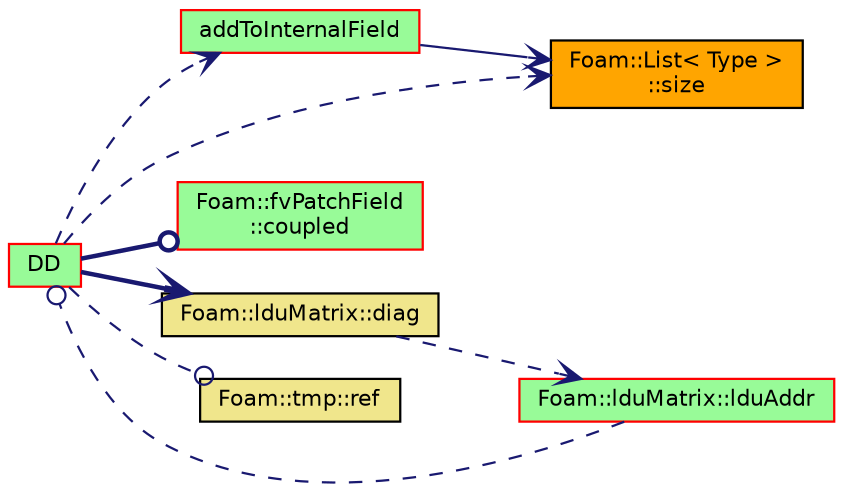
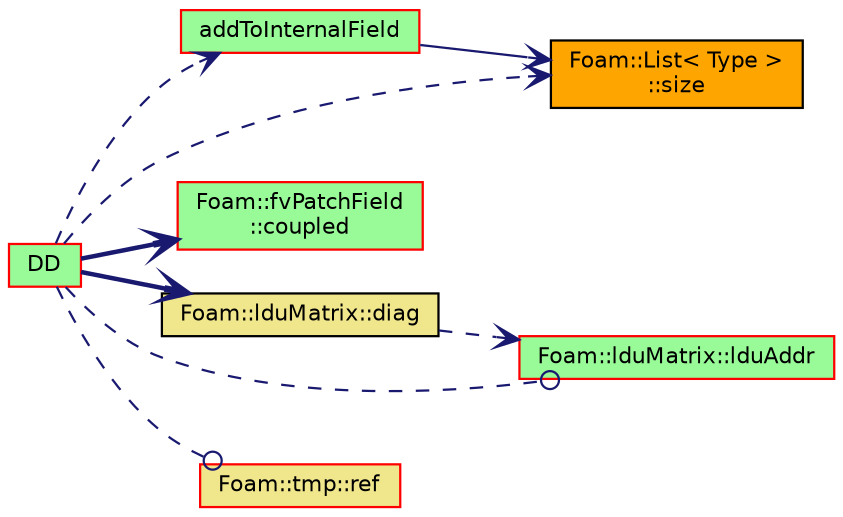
  digraph {
    rankdir=LR
    node [color=red fillcolor=palegreen fontname=Helvetica fontsize=10 shape=record style=filled]
    edge [arrowhead=vee color=midnightblue fontname=Helvetica fontsize=10 labelfontname=Helvetica labelfontsize=10 style=dashed]
    n1 [fontcolor=black height=0.2 label=DD width=0.4]
    n2 [height=0.2 label=addToInternalField width=0.4]
    n3 [color=black fillcolor=orange height=0.2 label="Foam::List\< Type \>\l::size" width=0.4]
    n4 [height=0.2 label="Foam::fvPatchField\l::coupled" width=0.4]
    n5 [color=black fillcolor=khaki height=0.2 label="Foam::lduMatrix::diag" width=0.4]
    n6 [height=0.2 label="Foam::lduMatrix::lduAddr" width=0.4]
-   n7 [color=black fillcolor=khaki height=0.2 label="Foam::tmp::ref" width=0.4]
+   n7 [fillcolor=khaki height=0.2 label="Foam::tmp::ref" width=0.4]
    n1 -> n2
    n1 -> n3
-   n1 -> n4 [arrowhead=odot style=bold]
+   n1 -> n4 [style=bold]
    n1 -> n5 [style=bold]
-   n6 -> n1 [arrowhead=odot]
+   n1 -> n6 [arrowhead=odot]
    n1 -> n7 [arrowhead=odot]
    n2 -> n3 [style=solid]
    n5 -> n6
  }
